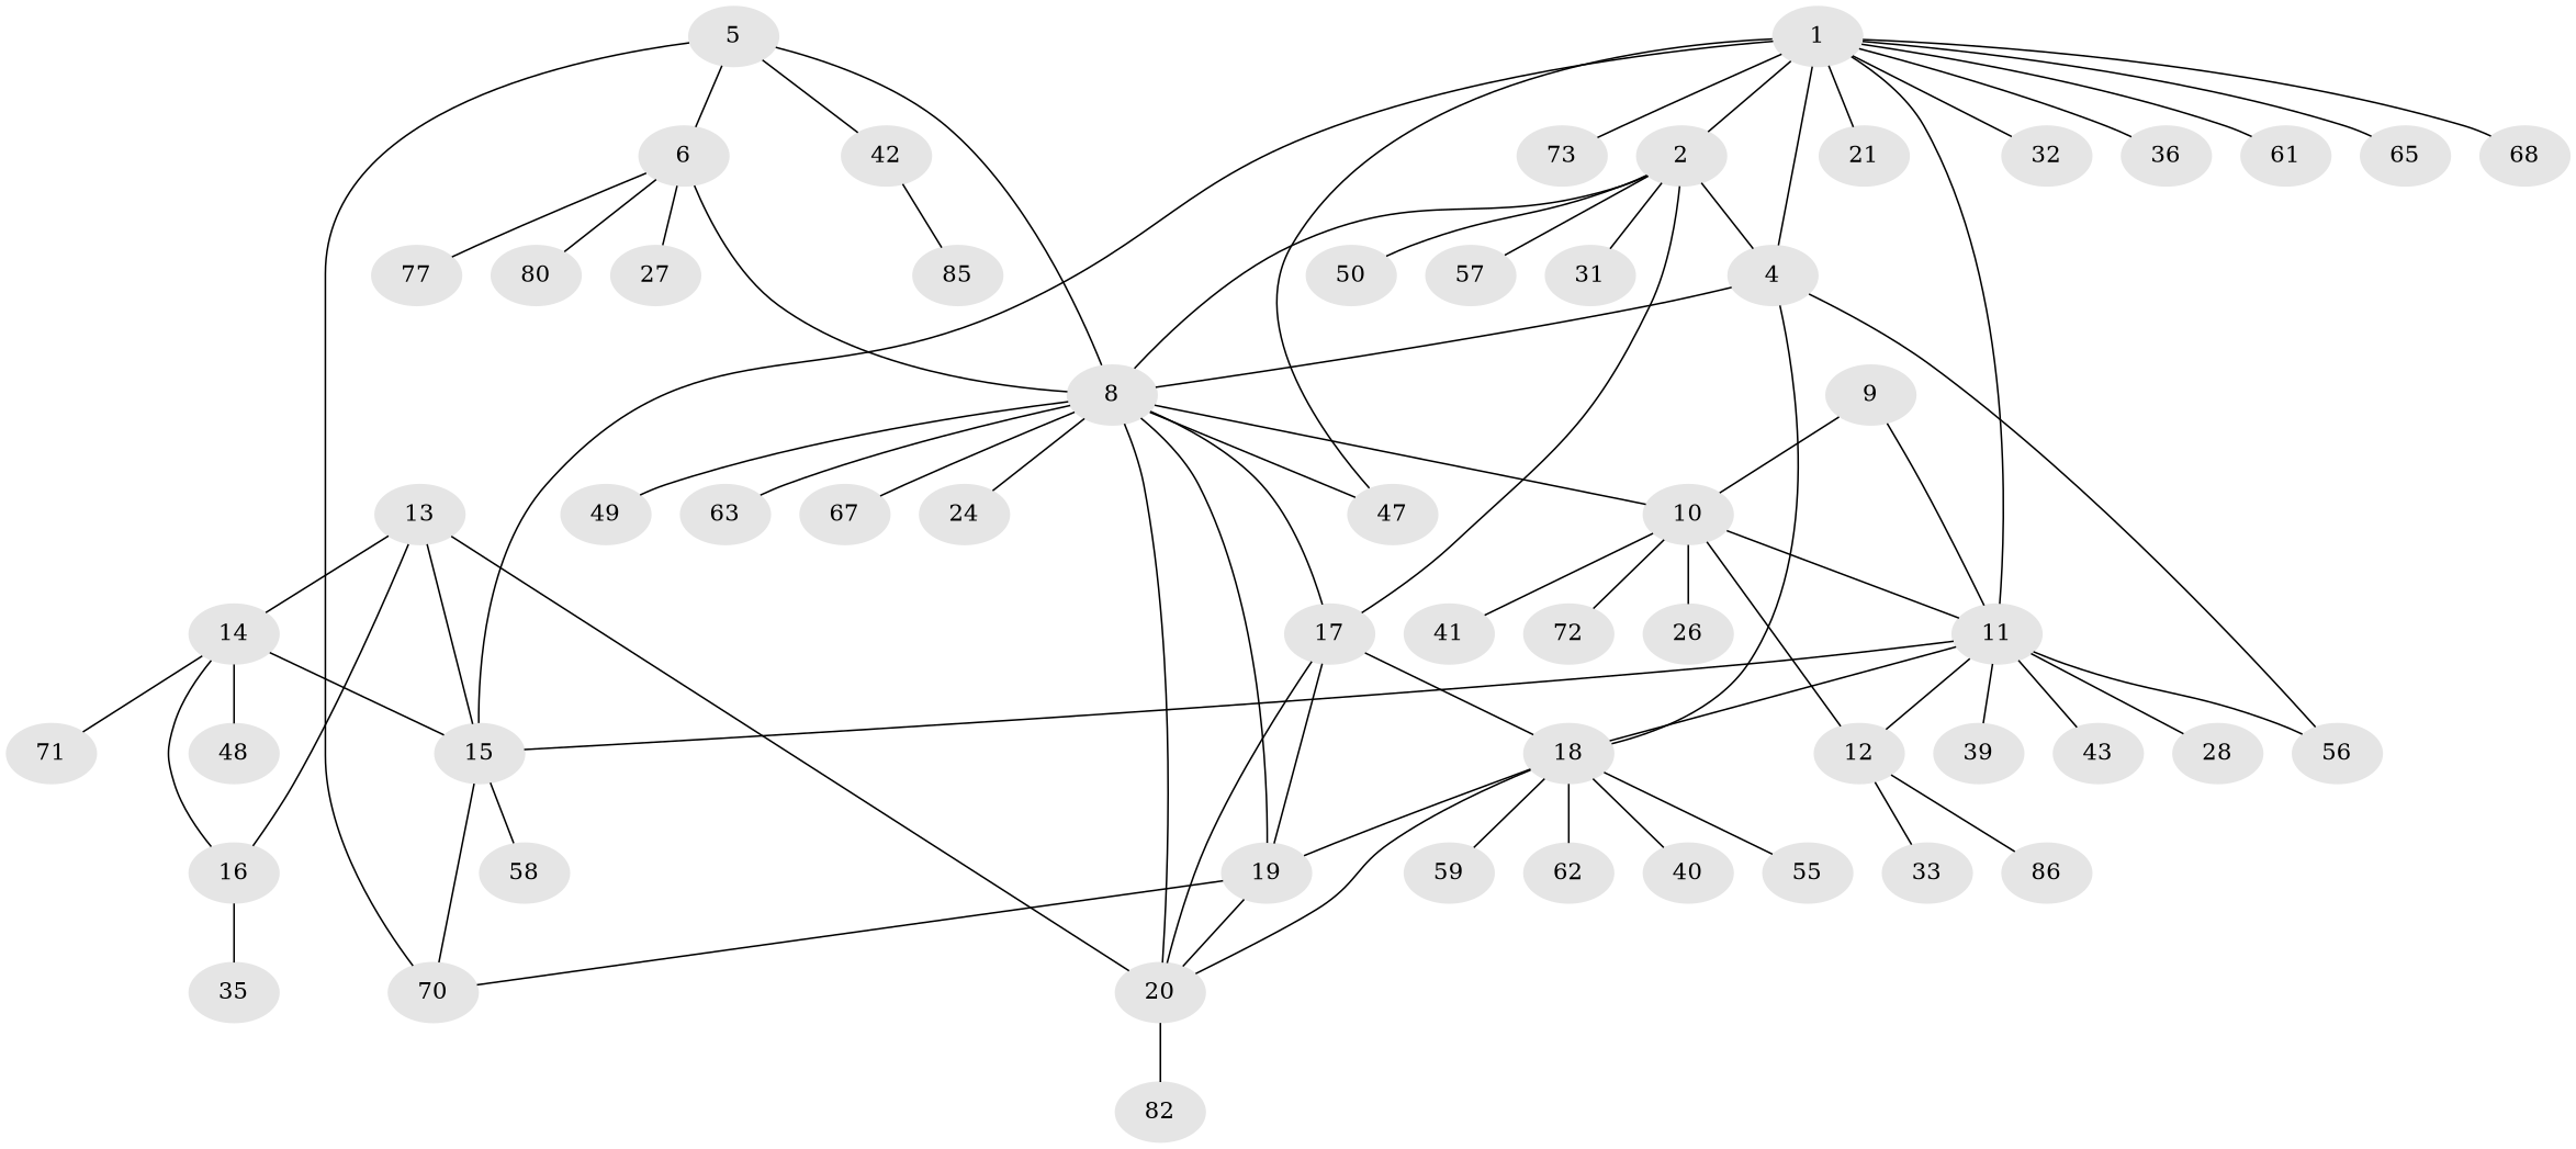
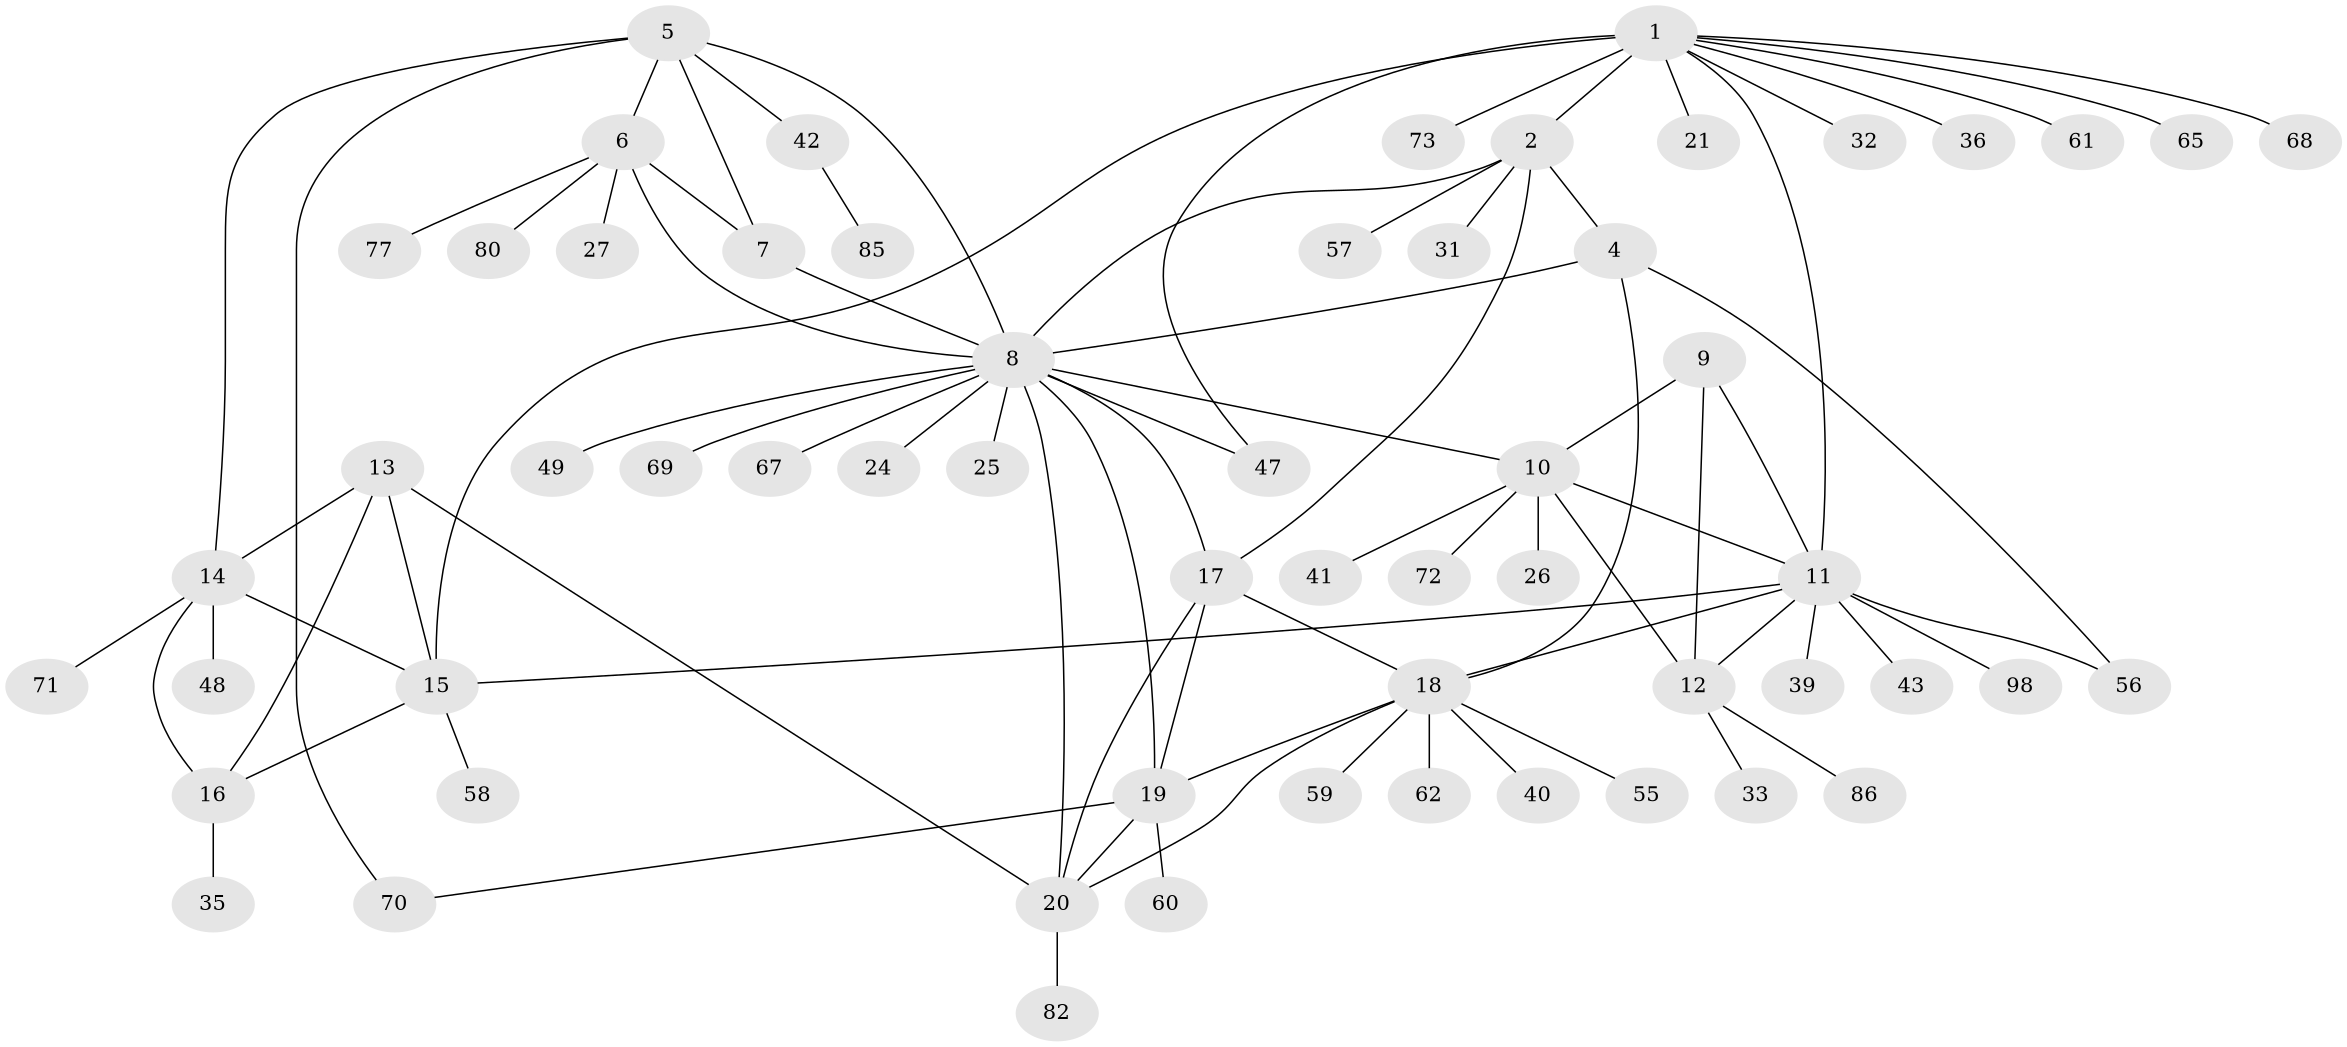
  graph {
    node [color=gray90 style=filled]
    1 [super="+3"]
    2 [super="+64"]
    4
    11 [super="+22"]
    15 [super="+51"]
    21
    32 [super="+66"]
    36
    47
    61
    65 [super="+76"]
    68
    73
    8 [super="+69"]
    17 [super="+29"]
    n16 [label=31]
-   50 [super="+72"]
    57
    18 [super="+45"]
    56 [super="+74"]
    12 [super="+23"]
-   28
+   28 [label=98]
    39
    43
    16 [super="+44"]
    58
    10 [super="+31"]
    19 [super="+38"]
    20 [super="+83"]
    24 [super="+53"]
+   25
    49
-   63
+   63 [label=69]
    67
    40
    55 [super="+75"]
    59
    62
    5 [super="+54"]
    6 [super="+46"]
+   7
    14 [super="+79"]
    42 [super="+84"]
    70
    27
    77
    80
    48
    71 [super="+81"]
    85
    26 [super="+30"]
    41 [super="+52"]
    n53 [label=72]
+   60
    82
    9
    33
    86
    13 [super="+34"]
    35
    1 -- 2 [weight=2]
-   1 -- 4 [weight=2]
    1 -- 11
    1 -- 15
    1 -- 21
    1 -- 32
    1 -- 36
    1 -- 47
    1 -- 61
    1 -- 65
    1 -- 68
    1 -- 73
    2 -- 4
    2 -- 8
    2 -- 17
    2 -- n16
-   2 -- 50
    2 -- 57
    4 -- 8
    4 -- 18
    4 -- 56
    11 -- 15
    11 -- 18
    11 -- 56
    11 -- 12
    11 -- 28
    11 -- 39
    11 -- 43
-   15 -- 70
+   15 -- 16
    15 -- 58
    8 -- 47
    8 -- 17
    8 -- 10
    8 -- 19
    8 -- 20
    8 -- 24
+   8 -- 25
    8 -- 49
    8 -- 63
    8 -- 67
    17 -- 18
    17 -- 19
    17 -- 20
    18 -- 19
    18 -- 20
    18 -- 40
    18 -- 55
    18 -- 59
    18 -- 62
    12 -- 33
    12 -- 86
    16 -- 35
    10 -- 11
    10 -- 12
    10 -- 26
    10 -- 41
    10 -- n53
    19 -- 20
    19 -- 70
+   19 -- 60
    20 -- 82
    5 -- 8
    5 -- 6
+   5 -- 7
+   5 -- 14
    5 -- 42
    5 -- 70
    6 -- 8
+   6 -- 7
    6 -- 27
    6 -- 77
    6 -- 80
+   7 -- 8
    14 -- 15
    14 -- 16
    14 -- 48
    14 -- 71
    42 -- 85
    9 -- 11
+   9 -- 12
    9 -- 10
    13 -- 15
    13 -- 16
    13 -- 20
    13 -- 14
  }
